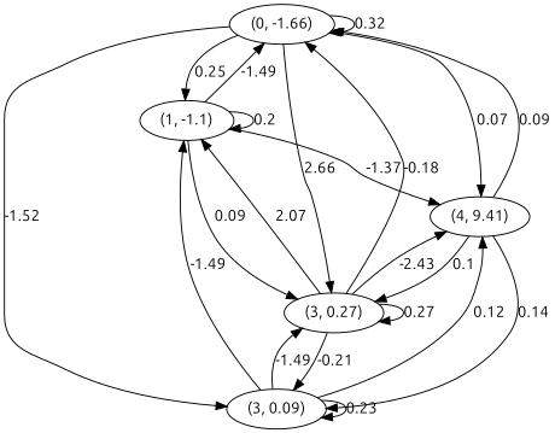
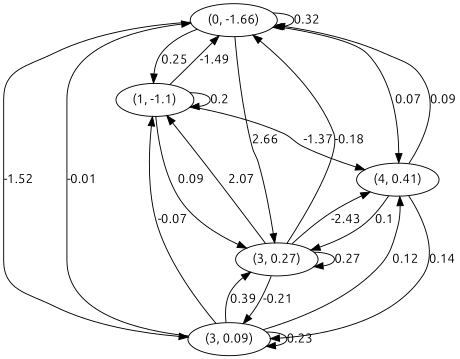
  digraph {
    fontname=Ubuntu
    node [fontname=Ubuntu]
    edge [fontname=Ubuntu]
    n1 [label="(0, -1.66)"]
    n2 [label="(1, -1.1)"]
    n3 [label="(3, 0.09)"]
    n4 [label="(3, 0.27)"]
-   n5 [label="(4, 9.41)"]
+   n5 [label="(4, 0.41)"]
    n1 -> n1 [label=0.32]
    n1 -> n2 [label=0.25]
    n1 -> n3 [label=-1.52]
    n1 -> n4 [label=2.66]
    n1 -> n5 [label=0.07]
    n2 -> n1 [label=-1.49]
    n2 -> n2 [label=0.2]
    n2 -> n4 [label=0.09]
    n2 -> n5 [label=-1.37]
-   n3 -> n2 [label=-1.49]
+   n3 -> n1 [label=-0.01]
+   n3 -> n2 [label=-0.07]
    n3 -> n3 [label=0.23]
-   n3 -> n4 [label=-1.49]
+   n3 -> n4 [label=0.39]
    n3 -> n5 [label=0.12]
    n4 -> n1 [label=-0.18]
    n4 -> n2 [label=2.07]
    n4 -> n3 [label=-0.21]
    n4 -> n4 [label=0.27]
    n4 -> n5 [label=-2.43]
    n5 -> n1 [label=0.09]
    n5 -> n3 [label=0.14]
    n5 -> n4 [label=0.1]
  }
